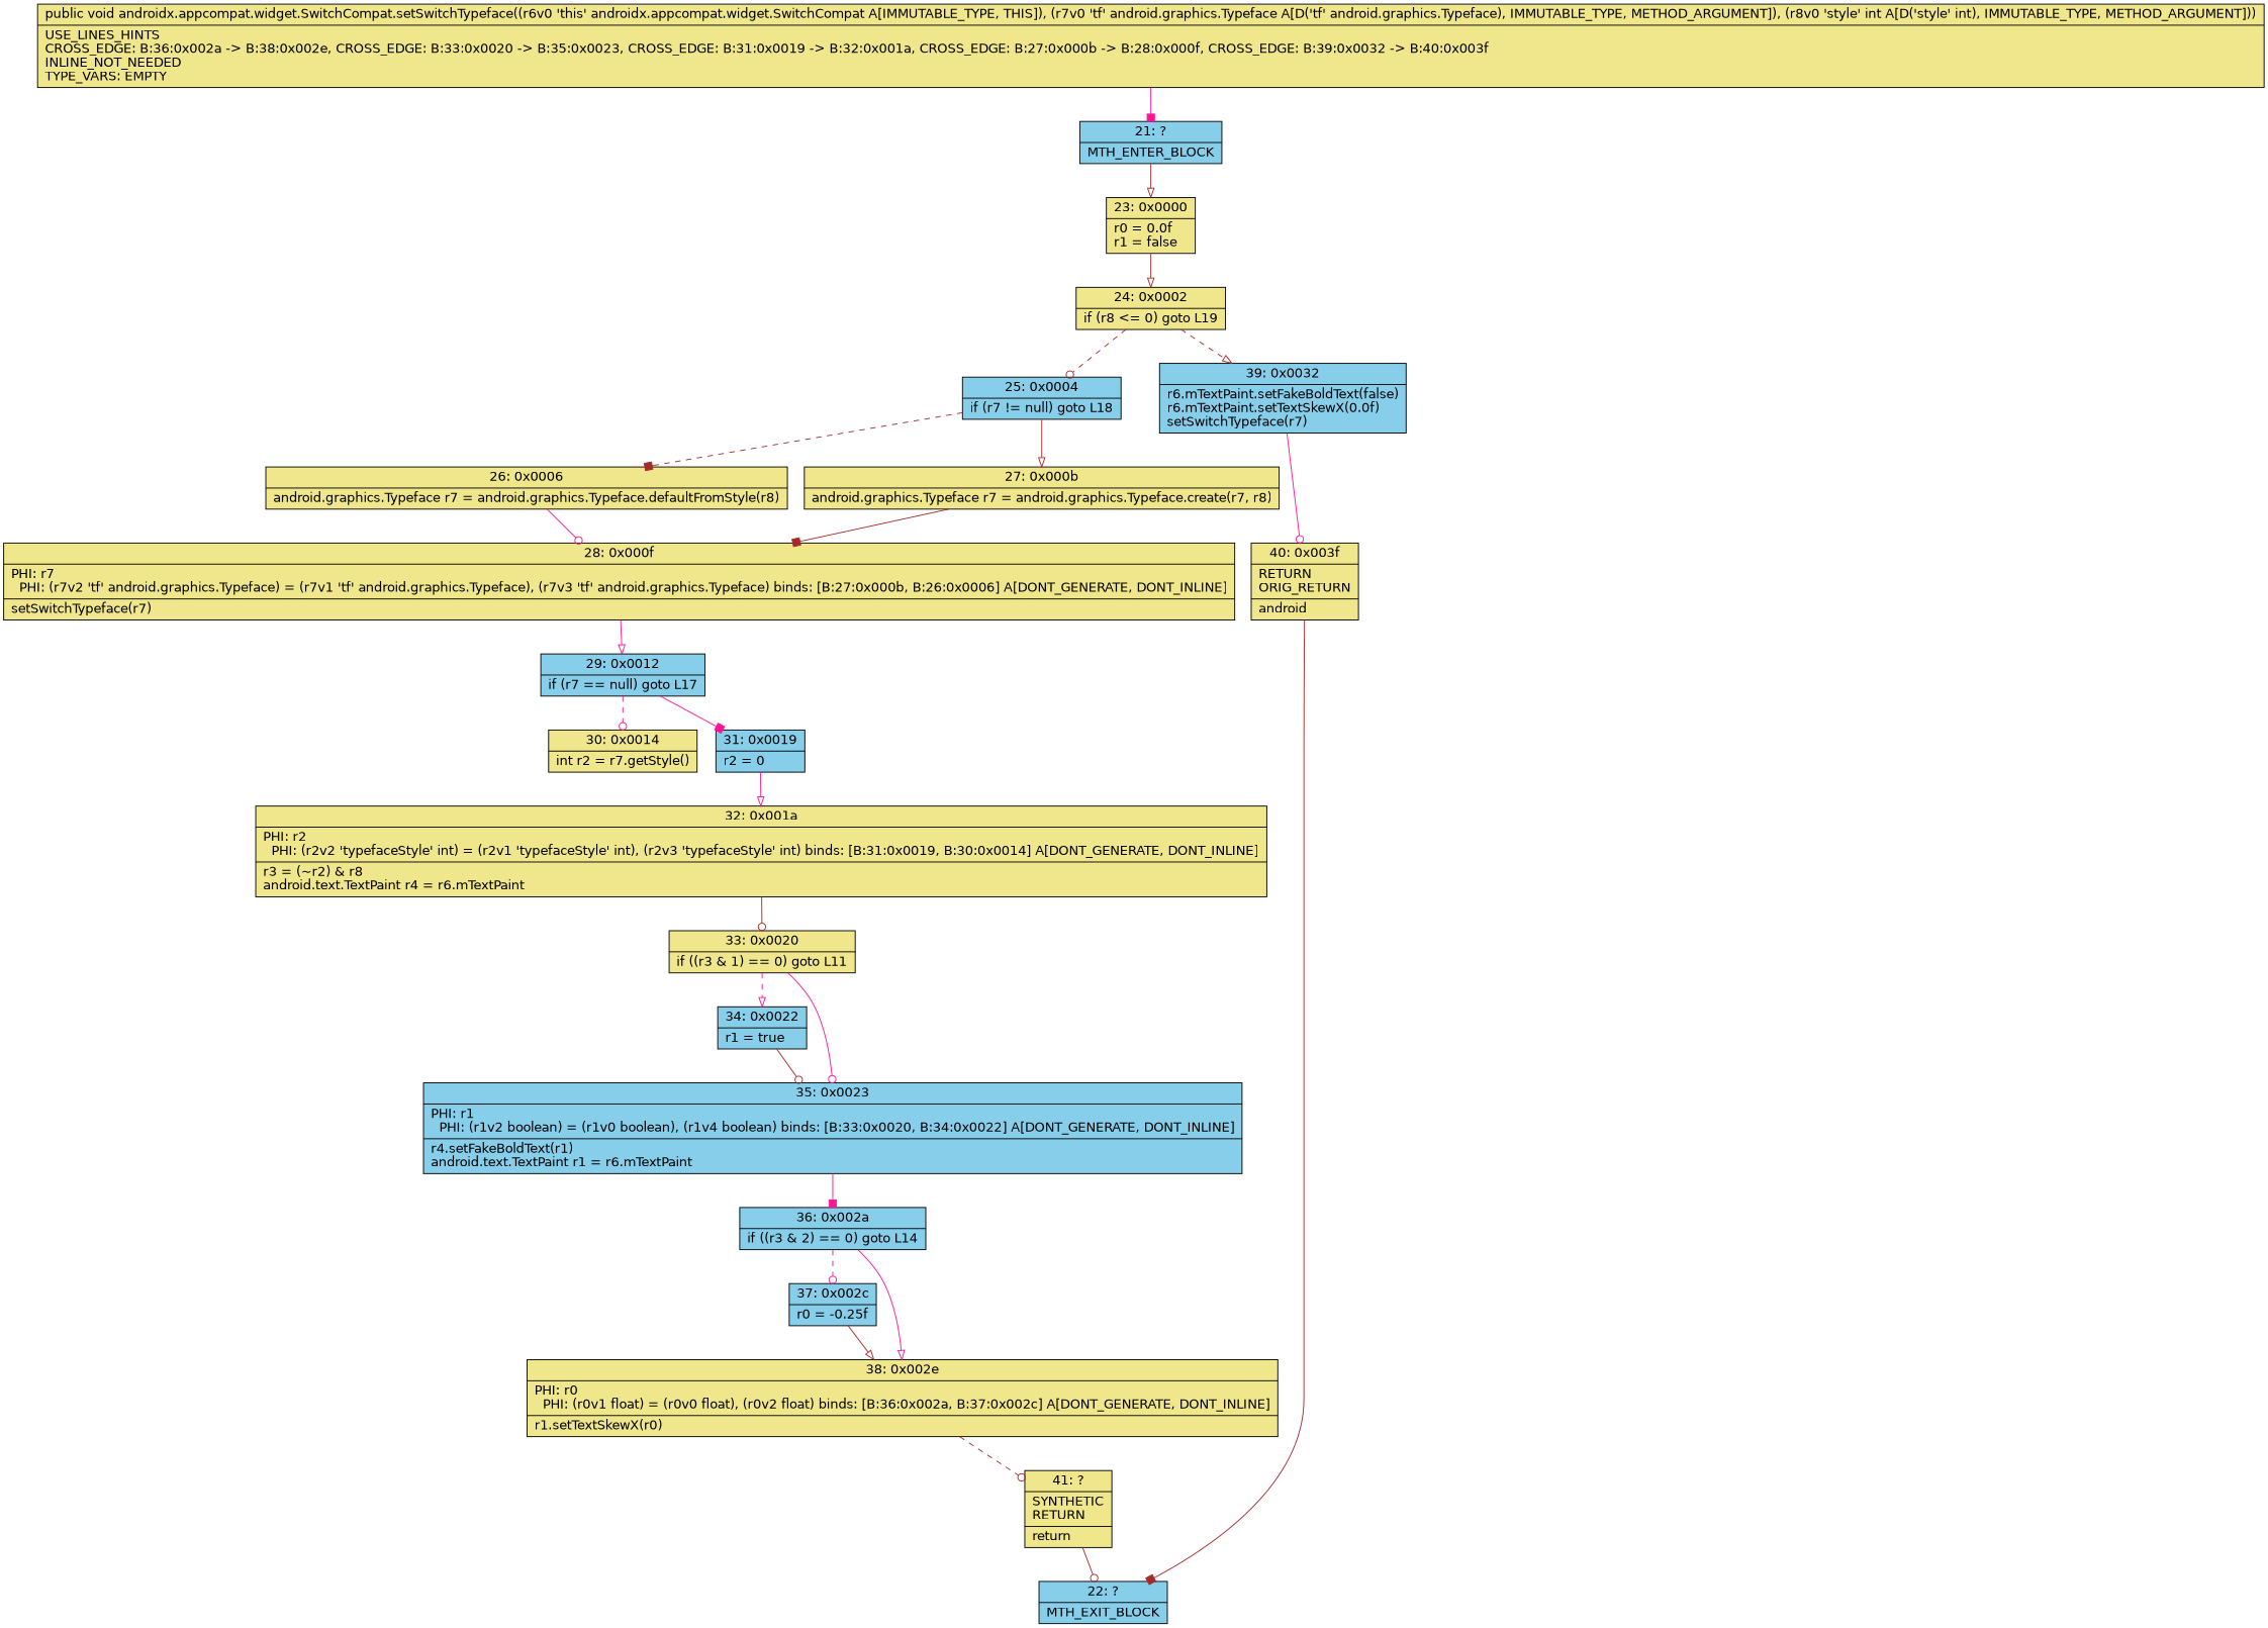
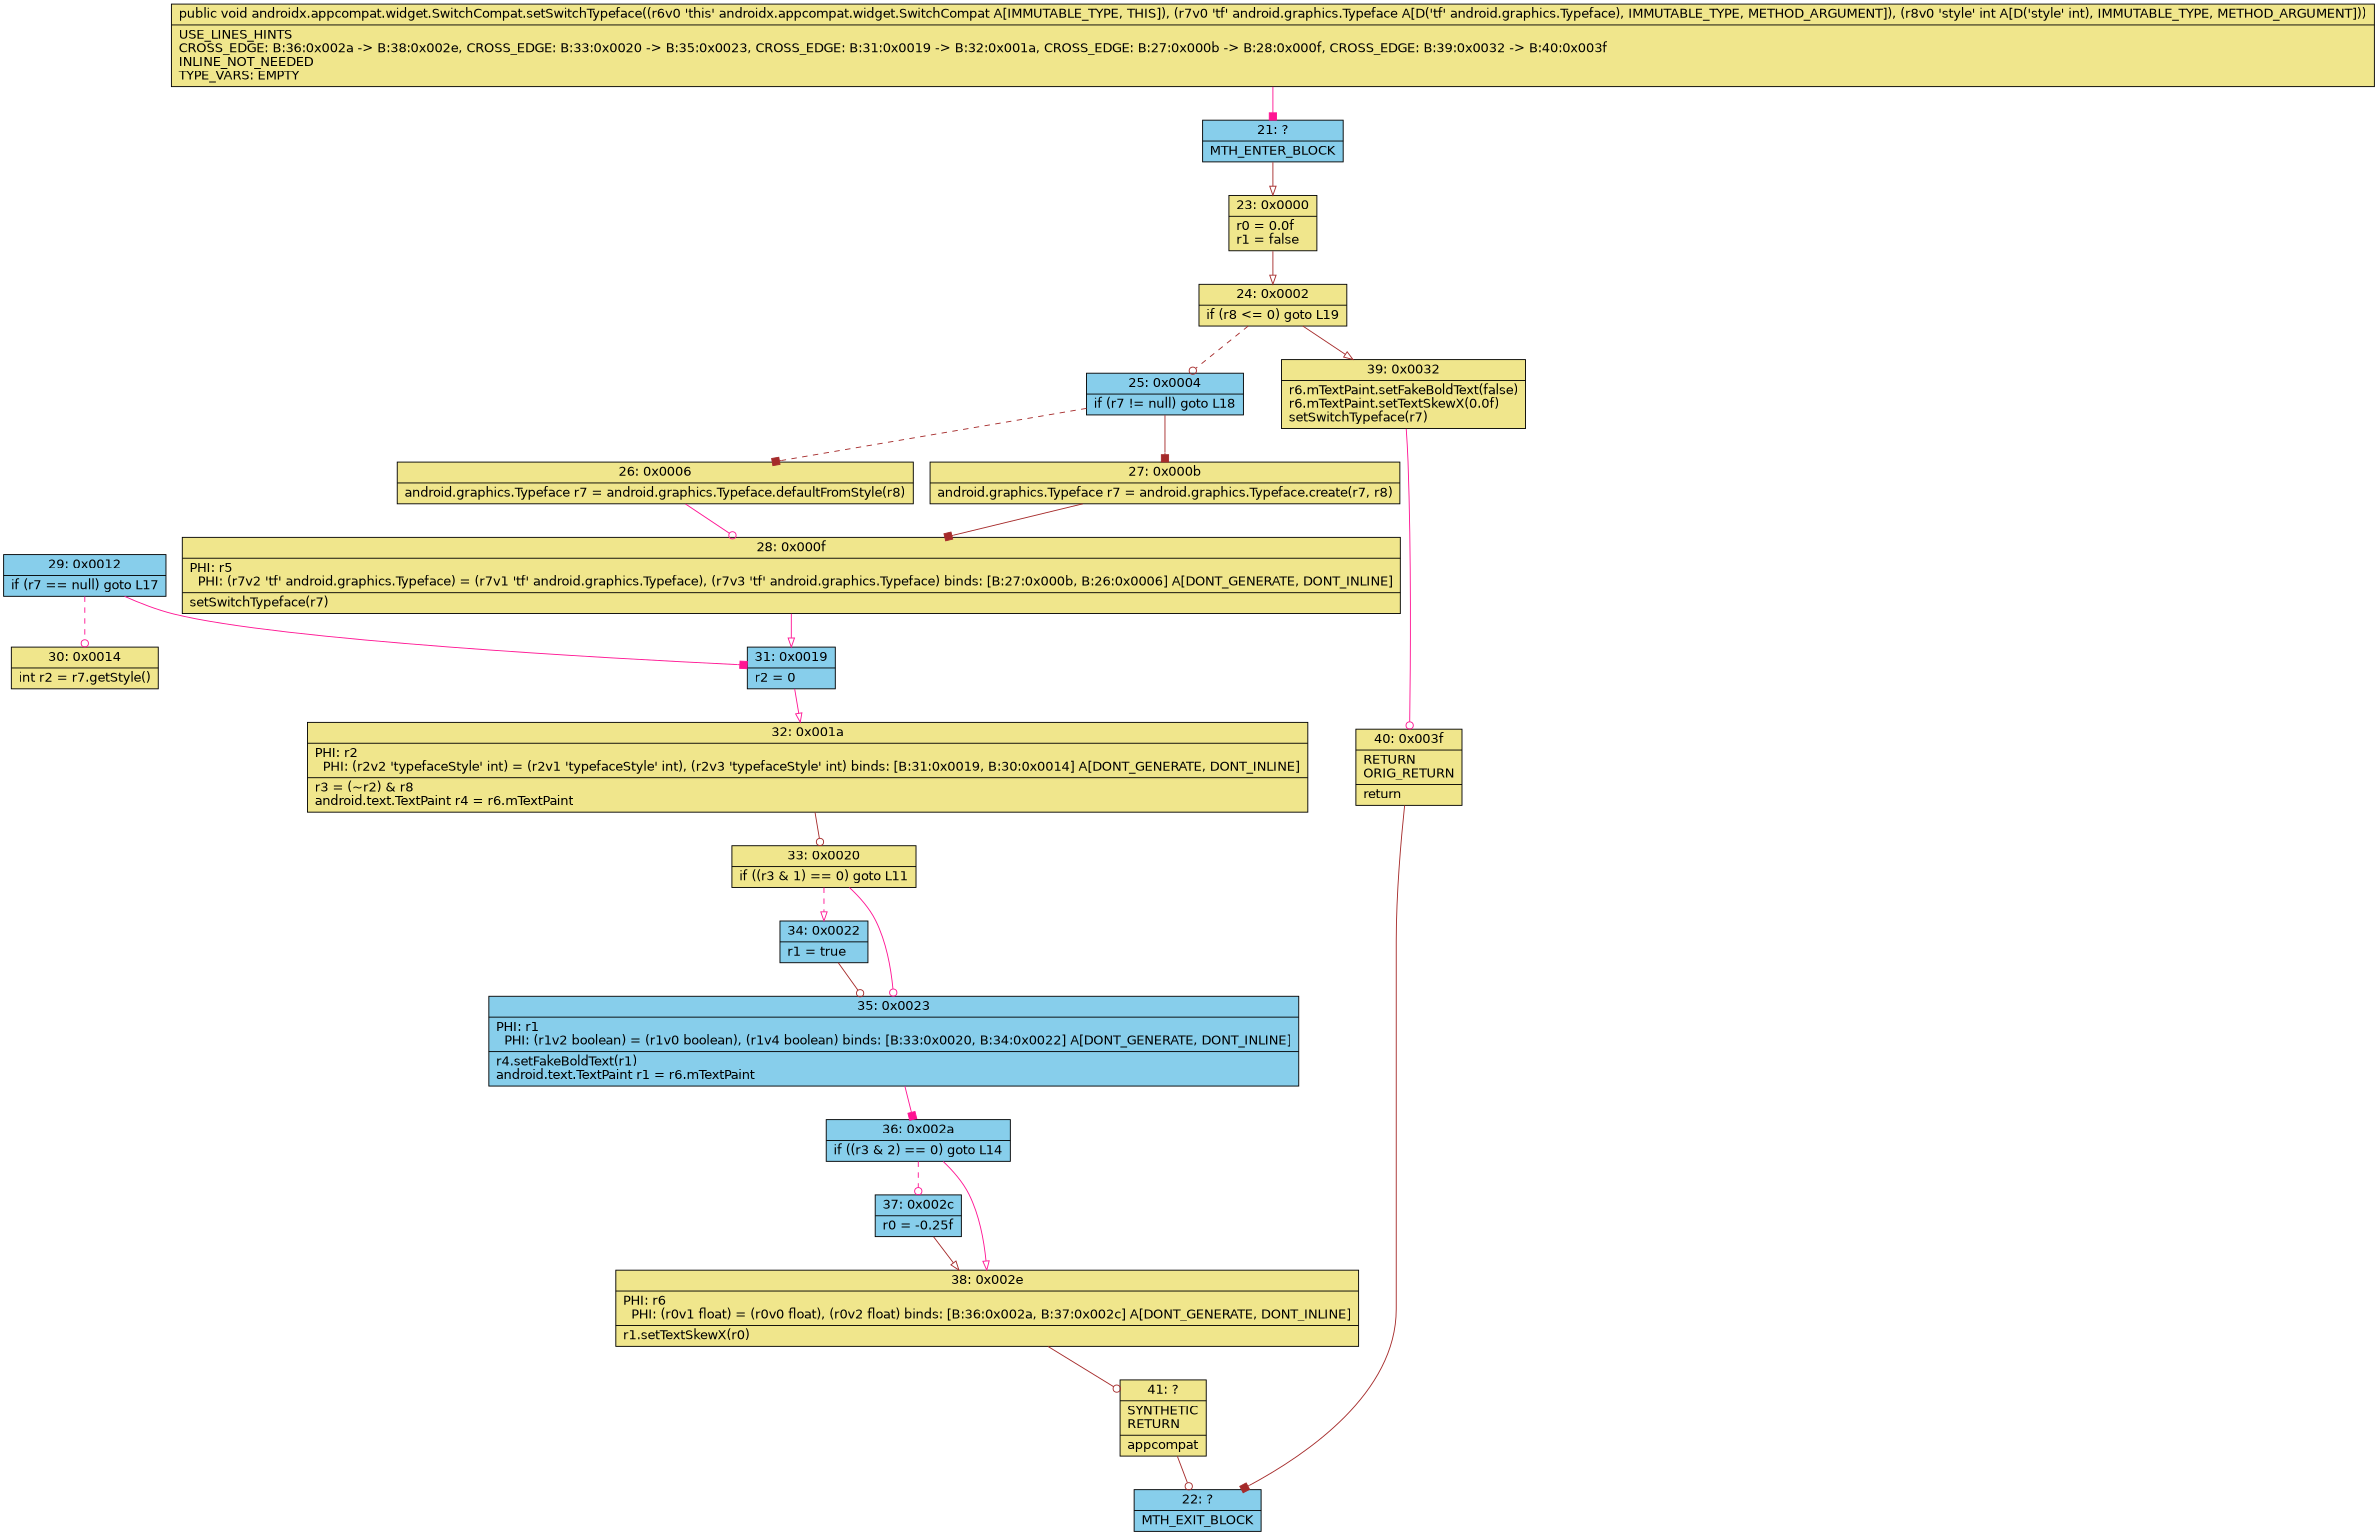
  digraph {
    fontname="DejaVu Sans"
    node [fillcolor=khaki fontname="DejaVu Sans" shape=record style=filled]
    edge [arrowhead=odot color=brown fontname="DejaVu Sans"]
    n1 [fillcolor=skyblue label="{21\:\ ?|MTH_ENTER_BLOCK\l}"]
    n2 [label="{23\:\ 0x0000|r0 = 0.0f\lr1 = false\l}"]
    n3 [label="{24\:\ 0x0002|if (r8 \<= 0) goto L19\l}"]
    n4 [fillcolor=skyblue label="{25\:\ 0x0004|if (r7 != null) goto L18\l}"]
-   n5 [fillcolor=skyblue label="{39\:\ 0x0032|r6.mTextPaint.setFakeBoldText(false)\lr6.mTextPaint.setTextSkewX(0.0f)\lsetSwitchTypeface(r7)\l}"]
+   n5 [label="{39\:\ 0x0032|r6.mTextPaint.setFakeBoldText(false)\lr6.mTextPaint.setTextSkewX(0.0f)\lsetSwitchTypeface(r7)\l}"]
    n6 [label="{26\:\ 0x0006|android.graphics.Typeface r7 = android.graphics.Typeface.defaultFromStyle(r8)\l}"]
    n7 [label="{27\:\ 0x000b|android.graphics.Typeface r7 = android.graphics.Typeface.create(r7, r8)\l}"]
-   n8 [label="{40\:\ 0x003f|RETURN\lORIG_RETURN\l|android\l}"]
-   n9 [label="{28\:\ 0x000f|PHI: r7 \l  PHI: (r7v2 'tf' android.graphics.Typeface) = (r7v1 'tf' android.graphics.Typeface), (r7v3 'tf' android.graphics.Typeface) binds: [B:27:0x000b, B:26:0x0006] A[DONT_GENERATE, DONT_INLINE]\l|setSwitchTypeface(r7)\l}"]
+   n8 [label="{40\:\ 0x003f|RETURN\lORIG_RETURN\l|return\l}"]
+   n9 [label="{28\:\ 0x000f|PHI: r5 \l  PHI: (r7v2 'tf' android.graphics.Typeface) = (r7v1 'tf' android.graphics.Typeface), (r7v3 'tf' android.graphics.Typeface) binds: [B:27:0x000b, B:26:0x0006] A[DONT_GENERATE, DONT_INLINE]\l|setSwitchTypeface(r7)\l}"]
    n10 [fillcolor=skyblue label="{29\:\ 0x0012|if (r7 == null) goto L17\l}"]
    n11 [label="{30\:\ 0x0014|int r2 = r7.getStyle()\l}"]
    n12 [fillcolor=skyblue label="{31\:\ 0x0019|r2 = 0\l}"]
    n13 [label="{32\:\ 0x001a|PHI: r2 \l  PHI: (r2v2 'typefaceStyle' int) = (r2v1 'typefaceStyle' int), (r2v3 'typefaceStyle' int) binds: [B:31:0x0019, B:30:0x0014] A[DONT_GENERATE, DONT_INLINE]\l|r3 = (~r2) & r8\landroid.text.TextPaint r4 = r6.mTextPaint\l}"]
    n14 [label="{33\:\ 0x0020|if ((r3 & 1) == 0) goto L11\l}"]
    n15 [fillcolor=skyblue label="{34\:\ 0x0022|r1 = true\l}"]
    n16 [fillcolor=skyblue label="{35\:\ 0x0023|PHI: r1 \l  PHI: (r1v2 boolean) = (r1v0 boolean), (r1v4 boolean) binds: [B:33:0x0020, B:34:0x0022] A[DONT_GENERATE, DONT_INLINE]\l|r4.setFakeBoldText(r1)\landroid.text.TextPaint r1 = r6.mTextPaint\l}"]
    n17 [fillcolor=skyblue label="{36\:\ 0x002a|if ((r3 & 2) == 0) goto L14\l}"]
    n18 [fillcolor=skyblue label="{37\:\ 0x002c|r0 = \-0.25f\l}"]
-   n19 [label="{38\:\ 0x002e|PHI: r0 \l  PHI: (r0v1 float) = (r0v0 float), (r0v2 float) binds: [B:36:0x002a, B:37:0x002c] A[DONT_GENERATE, DONT_INLINE]\l|r1.setTextSkewX(r0)\l}"]
-   n20 [label="{41\:\ ?|SYNTHETIC\lRETURN\l|return\l}"]
+   n19 [label="{38\:\ 0x002e|PHI: r6 \l  PHI: (r0v1 float) = (r0v0 float), (r0v2 float) binds: [B:36:0x002a, B:37:0x002c] A[DONT_GENERATE, DONT_INLINE]\l|r1.setTextSkewX(r0)\l}"]
+   n20 [label="{41\:\ ?|SYNTHETIC\lRETURN\l|appcompat\l}"]
    n21 [fillcolor=skyblue label="{22\:\ ?|MTH_EXIT_BLOCK\l}"]
    n22 [label="{public void androidx.appcompat.widget.SwitchCompat.setSwitchTypeface((r6v0 'this' androidx.appcompat.widget.SwitchCompat A[IMMUTABLE_TYPE, THIS]), (r7v0 'tf' android.graphics.Typeface A[D('tf' android.graphics.Typeface), IMMUTABLE_TYPE, METHOD_ARGUMENT]), (r8v0 'style' int A[D('style' int), IMMUTABLE_TYPE, METHOD_ARGUMENT]))  | USE_LINES_HINTS\lCROSS_EDGE: B:36:0x002a \-\> B:38:0x002e, CROSS_EDGE: B:33:0x0020 \-\> B:35:0x0023, CROSS_EDGE: B:31:0x0019 \-\> B:32:0x001a, CROSS_EDGE: B:27:0x000b \-\> B:28:0x000f, CROSS_EDGE: B:39:0x0032 \-\> B:40:0x003f\lINLINE_NOT_NEEDED\lTYPE_VARS: EMPTY\l}"]
    n1 -> n2 [arrowhead=onormal]
    n2 -> n3 [arrowhead=onormal]
    n3 -> n4 [style=dashed]
-   n3 -> n5 [arrowhead=onormal style=dashed]
+   n3 -> n5 [arrowhead=onormal]
    n4 -> n6 [arrowhead=box style=dashed]
-   n4 -> n7 [arrowhead=onormal]
+   n4 -> n7 [arrowhead=box]
    n5 -> n8 [color=deeppink]
    n6 -> n9 [color=deeppink]
    n7 -> n9 [arrowhead=box]
    n8 -> n21 [arrowhead=box]
-   n9 -> n10 [arrowhead=onormal color=deeppink]
+   n9 -> n12 [arrowhead=onormal color=deeppink]
    n10 -> n11 [color=deeppink style=dashed]
    n10 -> n12 [arrowhead=box color=deeppink]
    n12 -> n13 [arrowhead=onormal color=deeppink]
    n13 -> n14
    n14 -> n15 [arrowhead=onormal color=deeppink style=dashed]
    n14 -> n16 [color=deeppink]
    n15 -> n16
    n16 -> n17 [arrowhead=box color=deeppink]
    n17 -> n18 [color=deeppink style=dashed]
    n17 -> n19 [arrowhead=onormal color=deeppink]
    n18 -> n19 [arrowhead=onormal]
-   n19 -> n20 [style=dashed]
+   n19 -> n20
    n20 -> n21
    n22 -> n1 [arrowhead=box color=deeppink]
  }
